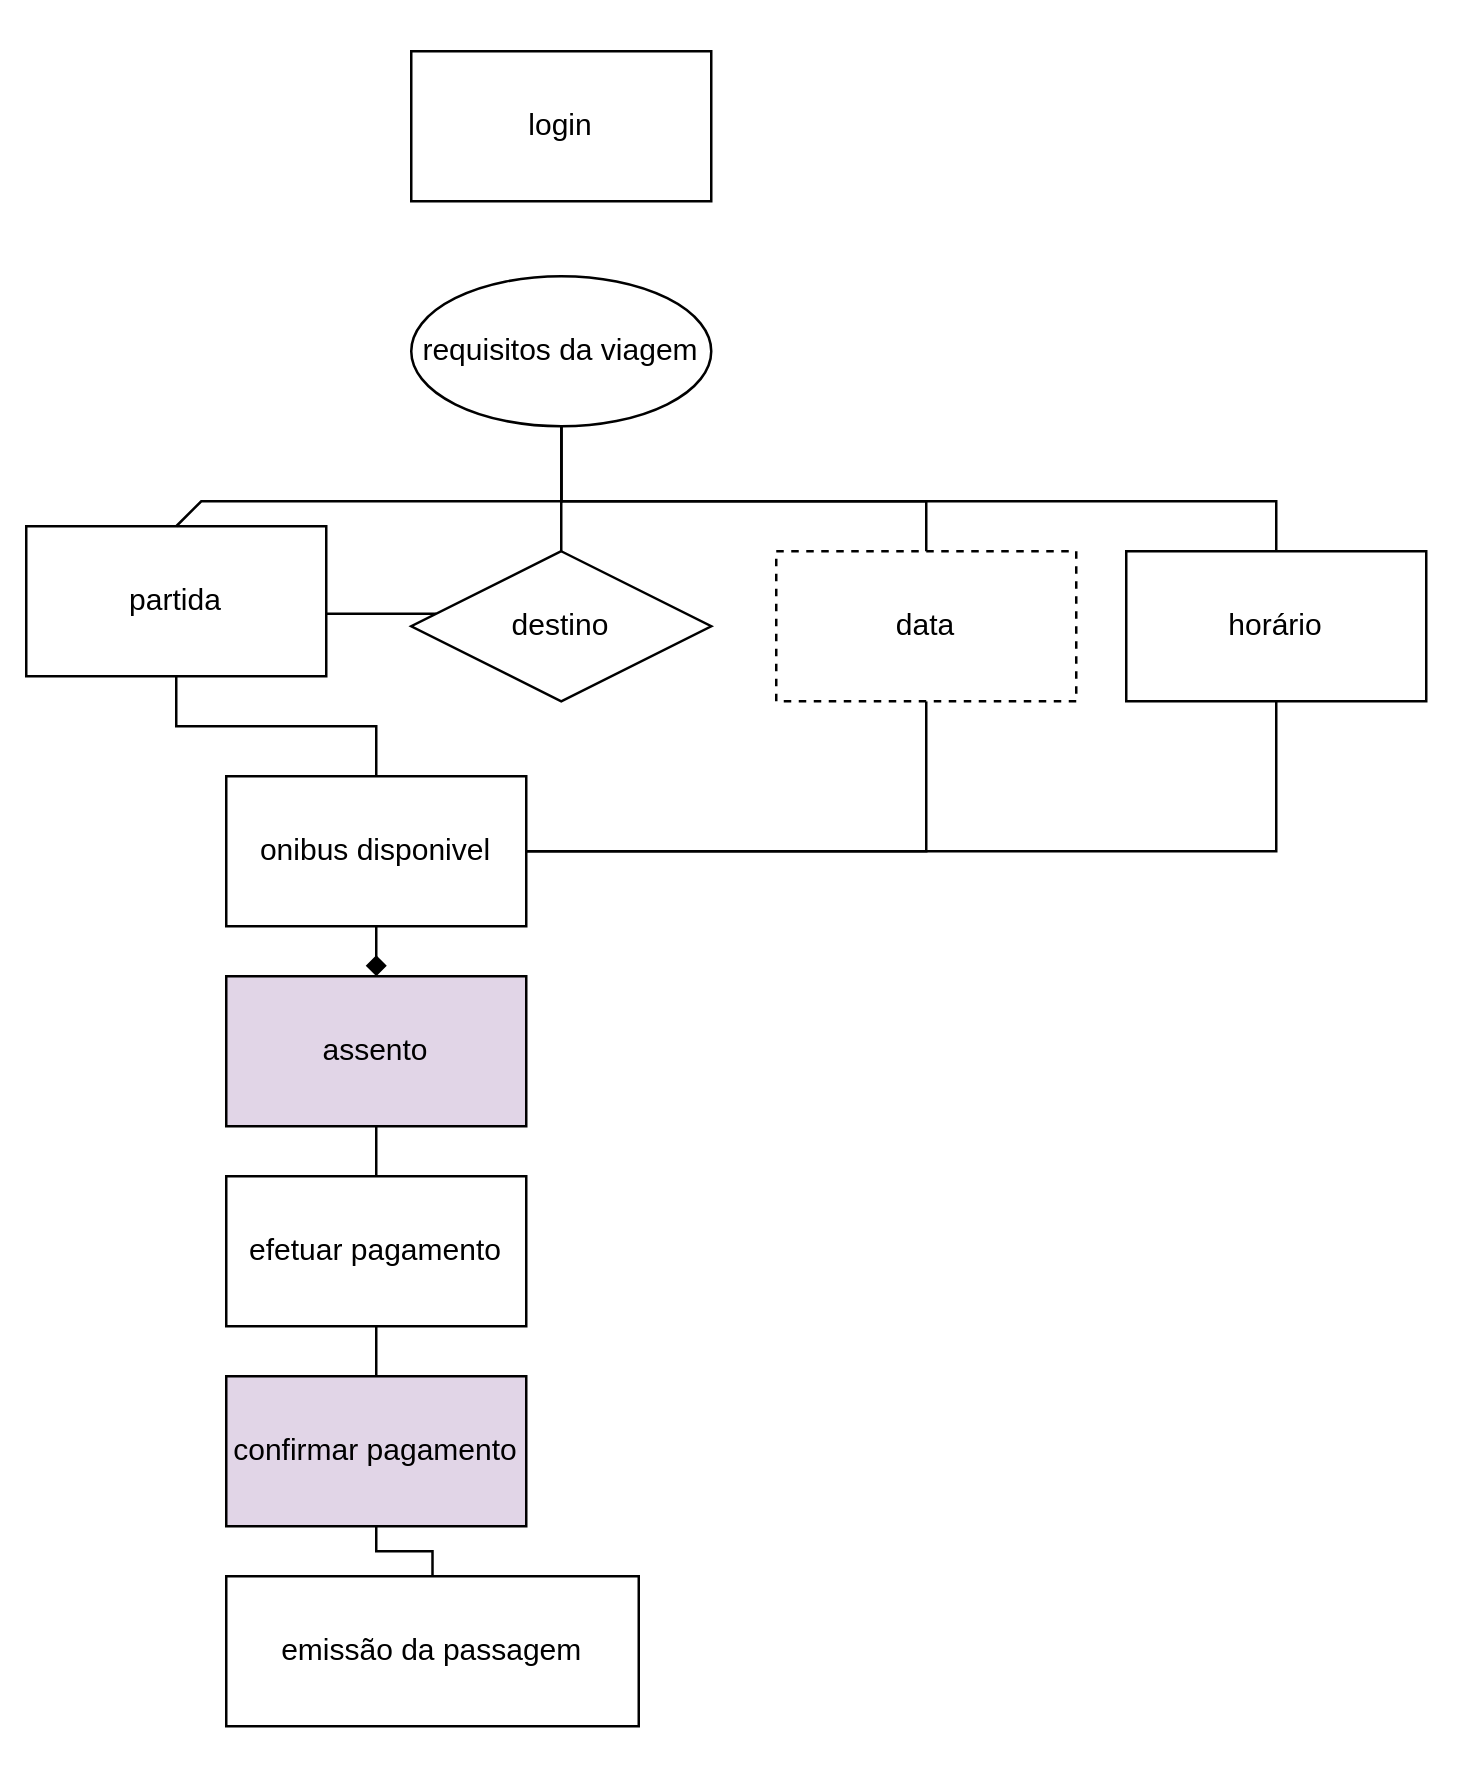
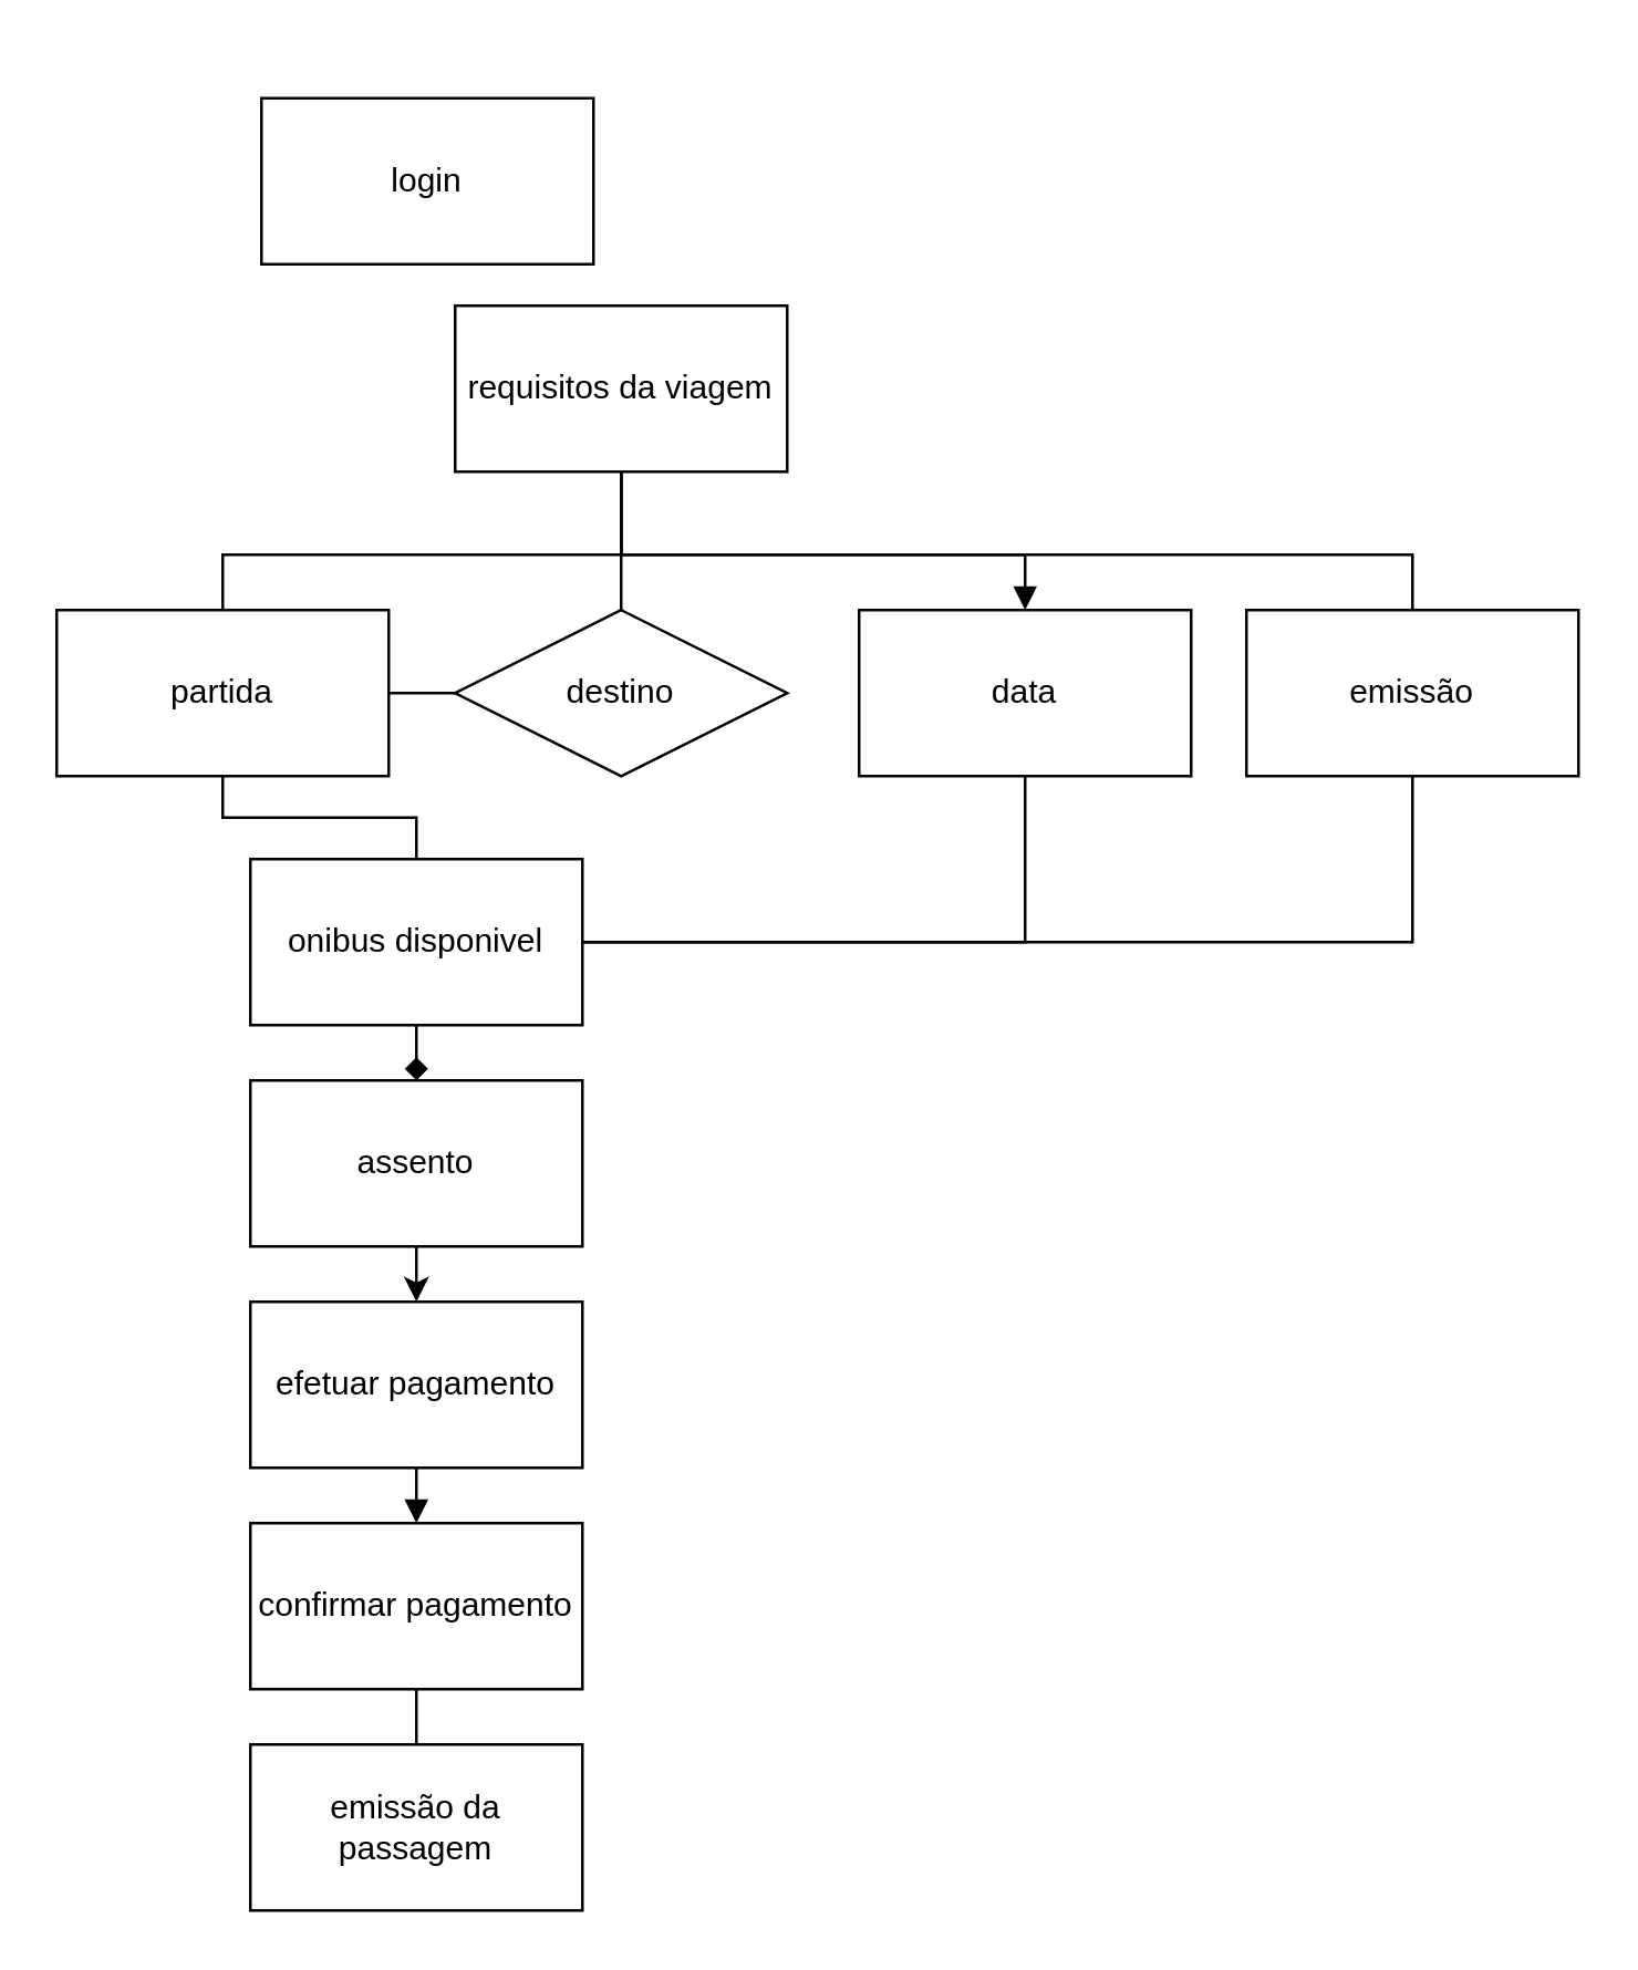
  <mxCell id="0" />
  <mxCell id="1" parent="0" />
  <mxCell id="2" value="" style="edgeStyle=elbowEdgeStyle;rounded=0;orthogonalLoop=1;jettySize=auto;html=1;elbow=vertical;startArrow=none;endArrow=none;entryX=0.5;entryY=0;entryDx=0;entryDy=0;exitX=0.5;exitY=1;exitDx=0;exitDy=0;" edge="1" parent="1" source="3" target="7"><mxGeometry relative="1" as="geometry" /></mxCell>
- <mxCell id="3" value="requisitos da viagem" style="ellipse;whiteSpace=wrap;html=1;align=center;treeFolding=1;treeMoving=1;newEdgeStyle={&quot;edgeStyle&quot;:&quot;elbowEdgeStyle&quot;,&quot;startArrow&quot;:&quot;none&quot;,&quot;endArrow&quot;:&quot;none&quot;};" vertex="1" parent="1"><mxGeometry x="164" y="110" width="120" height="60" as="geometry" /></mxCell>
+ <mxCell id="3" value="requisitos da viagem" style="whiteSpace=wrap;html=1;align=center;treeFolding=1;treeMoving=1;newEdgeStyle={&quot;edgeStyle&quot;:&quot;elbowEdgeStyle&quot;,&quot;startArrow&quot;:&quot;none&quot;,&quot;endArrow&quot;:&quot;none&quot;};" vertex="1" parent="1"><mxGeometry x="164" y="110" width="120" height="60" as="geometry" /></mxCell>
  <mxCell id="4" value="" style="edgeStyle=elbowEdgeStyle;rounded=0;orthogonalLoop=1;jettySize=auto;html=1;elbow=vertical;startArrow=none;endArrow=none;" edge="1" parent="1" source="5" target="16"><mxGeometry relative="1" as="geometry" /></mxCell>
- <mxCell id="5" value="partida" style="whiteSpace=wrap;html=1;align=center;treeFolding=1;treeMoving=1;newEdgeStyle={&quot;edgeStyle&quot;:&quot;elbowEdgeStyle&quot;,&quot;startArrow&quot;:&quot;none&quot;,&quot;endArrow&quot;:&quot;none&quot;};" vertex="1" parent="1"><mxGeometry x="10" y="210" width="120" height="60" as="geometry" /></mxCell>
+ <mxCell id="5" value="partida" style="whiteSpace=wrap;html=1;align=center;treeFolding=1;treeMoving=1;newEdgeStyle={&quot;edgeStyle&quot;:&quot;elbowEdgeStyle&quot;,&quot;startArrow&quot;:&quot;none&quot;,&quot;endArrow&quot;:&quot;none&quot;};" vertex="1" parent="1"><mxGeometry x="20" y="220" width="120" height="60" as="geometry" /></mxCell>
  <mxCell id="6" value="" style="edgeStyle=elbowEdgeStyle;rounded=0;orthogonalLoop=1;jettySize=auto;html=1;elbow=vertical;startArrow=none;endArrow=none;" edge="1" parent="1" source="7" target="5"><mxGeometry relative="1" as="geometry" /></mxCell>
  <mxCell id="7" value="destino" style="rhombus;whiteSpace=wrap;html=1;align=center;treeFolding=1;treeMoving=1;newEdgeStyle={&quot;edgeStyle&quot;:&quot;elbowEdgeStyle&quot;,&quot;startArrow&quot;:&quot;none&quot;,&quot;endArrow&quot;:&quot;none&quot;};" vertex="1" parent="1"><mxGeometry x="164" y="220" width="120" height="60" as="geometry" /></mxCell>
  <mxCell id="8" value="" style="edgeStyle=elbowEdgeStyle;rounded=0;orthogonalLoop=1;jettySize=auto;html=1;elbow=vertical;startArrow=none;endArrow=none;exitX=0.5;exitY=1;exitDx=0;exitDy=0;" edge="1" parent="1" source="24"><mxGeometry relative="1" as="geometry"><mxPoint x="510" y="287.5" as="sourcePoint" /><mxPoint x="150" y="432.5" as="targetPoint" /><Array as="points" /></mxGeometry></mxCell>
- <mxCell id="9" value="horário" style="whiteSpace=wrap;html=1;align=center;treeFolding=1;treeMoving=1;newEdgeStyle={&quot;edgeStyle&quot;:&quot;elbowEdgeStyle&quot;,&quot;startArrow&quot;:&quot;none&quot;,&quot;endArrow&quot;:&quot;none&quot;};" vertex="1" parent="1"><mxGeometry x="450" y="220" width="120" height="60" as="geometry" /></mxCell>
+ <mxCell id="9" value="emissão" style="whiteSpace=wrap;html=1;align=center;treeFolding=1;treeMoving=1;newEdgeStyle={&quot;edgeStyle&quot;:&quot;elbowEdgeStyle&quot;,&quot;startArrow&quot;:&quot;none&quot;,&quot;endArrow&quot;:&quot;none&quot;};" vertex="1" parent="1"><mxGeometry x="450" y="220" width="120" height="60" as="geometry" /></mxCell>
  <mxCell id="10" value="" style="endArrow=none;html=1;rounded=0;entryX=0.5;entryY=1;entryDx=0;entryDy=0;exitX=0.5;exitY=0;exitDx=0;exitDy=0;" edge="1" parent="1" source="5" target="3"><mxGeometry width="50" height="50" relative="1" as="geometry"><mxPoint x="180" y="380" as="sourcePoint" /><mxPoint x="230" y="330" as="targetPoint" /><Array as="points"><mxPoint x="80" y="200" /><mxPoint x="224" y="200" /></Array></mxGeometry></mxCell>
- <mxCell id="11" value="login" style="whiteSpace=wrap;html=1;align=center;treeFolding=1;treeMoving=1;newEdgeStyle={&quot;edgeStyle&quot;:&quot;elbowEdgeStyle&quot;,&quot;startArrow&quot;:&quot;none&quot;,&quot;endArrow&quot;:&quot;none&quot;};" vertex="1" parent="1"><mxGeometry x="164" y="20" width="120" height="60" as="geometry" /></mxCell>
+ <mxCell id="11" value="login" style="whiteSpace=wrap;html=1;align=center;treeFolding=1;treeMoving=1;newEdgeStyle={&quot;edgeStyle&quot;:&quot;elbowEdgeStyle&quot;,&quot;startArrow&quot;:&quot;none&quot;,&quot;endArrow&quot;:&quot;none&quot;};" vertex="1" parent="1"><mxGeometry x="94" y="35" width="120" height="60" as="geometry" /></mxCell>
  <mxCell id="12" value="" style="endArrow=none;html=1;rounded=0;entryX=0.5;entryY=1;entryDx=0;entryDy=0;exitX=0.5;exitY=0;exitDx=0;exitDy=0;" edge="1" parent="1" source="9" target="3"><mxGeometry width="50" height="50" relative="1" as="geometry"><mxPoint x="500" y="220" as="sourcePoint" /><mxPoint x="234" y="190" as="targetPoint" /><Array as="points"><mxPoint x="510" y="200" /><mxPoint x="224" y="200" /></Array></mxGeometry></mxCell>
  <mxCell id="13" value="" style="edgeStyle=elbowEdgeStyle;rounded=0;orthogonalLoop=1;jettySize=auto;html=1;elbow=vertical;startArrow=none;endArrow=diamond;" edge="1" parent="1" source="14" target="24"><mxGeometry relative="1" as="geometry"><Array as="points"><mxPoint x="260" y="340" /></Array></mxGeometry></mxCell>
- <mxCell id="14" value="data" style="whiteSpace=wrap;html=1;align=center;treeFolding=1;treeMoving=1;newEdgeStyle={&quot;edgeStyle&quot;:&quot;elbowEdgeStyle&quot;,&quot;startArrow&quot;:&quot;none&quot;,&quot;endArrow&quot;:&quot;none&quot;};dashed=1;" vertex="1" parent="1"><mxGeometry x="310" y="220" width="120" height="60" as="geometry" /></mxCell>
- <mxCell id="15" value="" style="edgeStyle=elbowEdgeStyle;rounded=0;orthogonalLoop=1;jettySize=auto;html=1;elbow=vertical;startArrow=none;endArrow=none;entryX=0.5;entryY=0;entryDx=0;entryDy=0;exitX=0.5;exitY=1;exitDx=0;exitDy=0;" edge="1" parent="1" source="3" target="14"><mxGeometry relative="1" as="geometry"><mxPoint x="234" y="190" as="sourcePoint" /><mxPoint x="234" y="230" as="targetPoint" /><Array as="points"><mxPoint x="300" y="200" /></Array></mxGeometry></mxCell>
+ <mxCell id="14" value="data" style="whiteSpace=wrap;html=1;align=center;treeFolding=1;treeMoving=1;newEdgeStyle={&quot;edgeStyle&quot;:&quot;elbowEdgeStyle&quot;,&quot;startArrow&quot;:&quot;none&quot;,&quot;endArrow&quot;:&quot;none&quot;};" vertex="1" parent="1"><mxGeometry x="310" y="220" width="120" height="60" as="geometry" /></mxCell>
+ <mxCell id="15" value="" style="edgeStyle=elbowEdgeStyle;rounded=0;orthogonalLoop=1;jettySize=auto;html=1;elbow=vertical;startArrow=none;endArrow=block;entryX=0.5;entryY=0;entryDx=0;entryDy=0;exitX=0.5;exitY=1;exitDx=0;exitDy=0;" edge="1" parent="1" source="3" target="14"><mxGeometry relative="1" as="geometry"><mxPoint x="234" y="190" as="sourcePoint" /><mxPoint x="234" y="230" as="targetPoint" /><Array as="points"><mxPoint x="300" y="200" /></Array></mxGeometry></mxCell>
  <mxCell id="16" value="onibus disponivel" style="whiteSpace=wrap;html=1;align=center;treeFolding=1;treeMoving=1;newEdgeStyle={&quot;edgeStyle&quot;:&quot;elbowEdgeStyle&quot;,&quot;startArrow&quot;:&quot;none&quot;,&quot;endArrow&quot;:&quot;none&quot;};" vertex="1" parent="1"><mxGeometry x="90" y="310" width="120" height="60" as="geometry" /></mxCell>
  <mxCell id="17" value="efetuar pagamento" style="whiteSpace=wrap;html=1;align=center;treeFolding=1;treeMoving=1;newEdgeStyle={&quot;edgeStyle&quot;:&quot;elbowEdgeStyle&quot;,&quot;startArrow&quot;:&quot;none&quot;,&quot;endArrow&quot;:&quot;none&quot;};" vertex="1" parent="1"><mxGeometry x="90" y="470" width="120" height="60" as="geometry" /></mxCell>
- <mxCell id="18" value="confirmar pagamento" style="whiteSpace=wrap;html=1;align=center;treeFolding=1;treeMoving=1;newEdgeStyle={&quot;edgeStyle&quot;:&quot;elbowEdgeStyle&quot;,&quot;startArrow&quot;:&quot;none&quot;,&quot;endArrow&quot;:&quot;none&quot;};fillColor=#e1d5e7;" vertex="1" parent="1"><mxGeometry x="90" y="550" width="120" height="60" as="geometry" /></mxCell>
- <mxCell id="19" value="emissão da passagem" style="whiteSpace=wrap;html=1;align=center;treeFolding=1;treeMoving=1;newEdgeStyle={&quot;edgeStyle&quot;:&quot;elbowEdgeStyle&quot;,&quot;startArrow&quot;:&quot;none&quot;,&quot;endArrow&quot;:&quot;none&quot;};" vertex="1" parent="1"><mxGeometry x="90" y="630" width="165" height="60" as="geometry" /></mxCell>
- <mxCell id="20" value="" style="edgeStyle=elbowEdgeStyle;rounded=0;orthogonalLoop=1;jettySize=auto;html=1;elbow=vertical;startArrow=none;endArrow=none;entryX=0.5;entryY=0;entryDx=0;entryDy=0;exitX=0.5;exitY=1;exitDx=0;exitDy=0;" edge="1" parent="1" source="24" target="17"><mxGeometry relative="1" as="geometry"><mxPoint x="190" y="380" as="sourcePoint" /><mxPoint x="190" y="420" as="targetPoint" /><Array as="points" /></mxGeometry></mxCell>
- <mxCell id="21" value="" style="edgeStyle=elbowEdgeStyle;rounded=0;orthogonalLoop=1;jettySize=auto;html=1;elbow=vertical;startArrow=none;endArrow=none;entryX=0.5;entryY=0;entryDx=0;entryDy=0;exitX=0.5;exitY=1;exitDx=0;exitDy=0;" edge="1" parent="1" source="17" target="18"><mxGeometry relative="1" as="geometry"><mxPoint x="160" y="520" as="sourcePoint" /><mxPoint x="160" y="550" as="targetPoint" /><Array as="points" /></mxGeometry></mxCell>
+ <mxCell id="18" value="confirmar pagamento" style="whiteSpace=wrap;html=1;align=center;treeFolding=1;treeMoving=1;newEdgeStyle={&quot;edgeStyle&quot;:&quot;elbowEdgeStyle&quot;,&quot;startArrow&quot;:&quot;none&quot;,&quot;endArrow&quot;:&quot;none&quot;};" vertex="1" parent="1"><mxGeometry x="90" y="550" width="120" height="60" as="geometry" /></mxCell>
+ <mxCell id="19" value="emissão da passagem" style="whiteSpace=wrap;html=1;align=center;treeFolding=1;treeMoving=1;newEdgeStyle={&quot;edgeStyle&quot;:&quot;elbowEdgeStyle&quot;,&quot;startArrow&quot;:&quot;none&quot;,&quot;endArrow&quot;:&quot;none&quot;};" vertex="1" parent="1"><mxGeometry x="90" y="630" width="120" height="60" as="geometry" /></mxCell>
+ <mxCell id="20" value="" style="edgeStyle=elbowEdgeStyle;rounded=0;orthogonalLoop=1;jettySize=auto;html=1;elbow=vertical;startArrow=none;endArrow=classic;entryX=0.5;entryY=0;entryDx=0;entryDy=0;exitX=0.5;exitY=1;exitDx=0;exitDy=0;" edge="1" parent="1" source="24" target="17"><mxGeometry relative="1" as="geometry"><mxPoint x="190" y="380" as="sourcePoint" /><mxPoint x="190" y="420" as="targetPoint" /><Array as="points" /></mxGeometry></mxCell>
+ <mxCell id="21" value="" style="edgeStyle=elbowEdgeStyle;rounded=0;orthogonalLoop=1;jettySize=auto;html=1;elbow=vertical;startArrow=none;endArrow=block;entryX=0.5;entryY=0;entryDx=0;entryDy=0;exitX=0.5;exitY=1;exitDx=0;exitDy=0;" edge="1" parent="1" source="17" target="18"><mxGeometry relative="1" as="geometry"><mxPoint x="160" y="520" as="sourcePoint" /><mxPoint x="160" y="550" as="targetPoint" /><Array as="points" /></mxGeometry></mxCell>
  <mxCell id="22" value="" style="edgeStyle=elbowEdgeStyle;rounded=0;orthogonalLoop=1;jettySize=auto;html=1;elbow=vertical;startArrow=none;endArrow=none;entryX=0.5;entryY=0;entryDx=0;entryDy=0;exitX=0.5;exitY=1;exitDx=0;exitDy=0;" edge="1" parent="1" source="18" target="19"><mxGeometry relative="1" as="geometry"><mxPoint x="160" y="610" as="sourcePoint" /><mxPoint x="160" y="640" as="targetPoint" /><Array as="points" /></mxGeometry></mxCell>
  <mxCell id="23" value="" style="edgeStyle=elbowEdgeStyle;rounded=0;orthogonalLoop=1;jettySize=auto;html=1;elbow=vertical;startArrow=none;endArrow=none;exitX=0.5;exitY=1;exitDx=0;exitDy=0;entryX=1;entryY=0.5;entryDx=0;entryDy=0;" edge="1" parent="1" source="9" target="16"><mxGeometry relative="1" as="geometry"><mxPoint x="510" y="280" as="sourcePoint" /><mxPoint x="150" y="432.5" as="targetPoint" /><Array as="points"><mxPoint x="360" y="340" /></Array></mxGeometry></mxCell>
- <mxCell id="24" value="assento" style="whiteSpace=wrap;html=1;align=center;treeFolding=1;treeMoving=1;newEdgeStyle={&quot;edgeStyle&quot;:&quot;elbowEdgeStyle&quot;,&quot;startArrow&quot;:&quot;none&quot;,&quot;endArrow&quot;:&quot;none&quot;};fillColor=#e1d5e7;" vertex="1" parent="1"><mxGeometry x="90" y="390" width="120" height="60" as="geometry" /></mxCell>
+ <mxCell id="24" value="assento" style="whiteSpace=wrap;html=1;align=center;treeFolding=1;treeMoving=1;newEdgeStyle={&quot;edgeStyle&quot;:&quot;elbowEdgeStyle&quot;,&quot;startArrow&quot;:&quot;none&quot;,&quot;endArrow&quot;:&quot;none&quot;};" vertex="1" parent="1"><mxGeometry x="90" y="390" width="120" height="60" as="geometry" /></mxCell>
